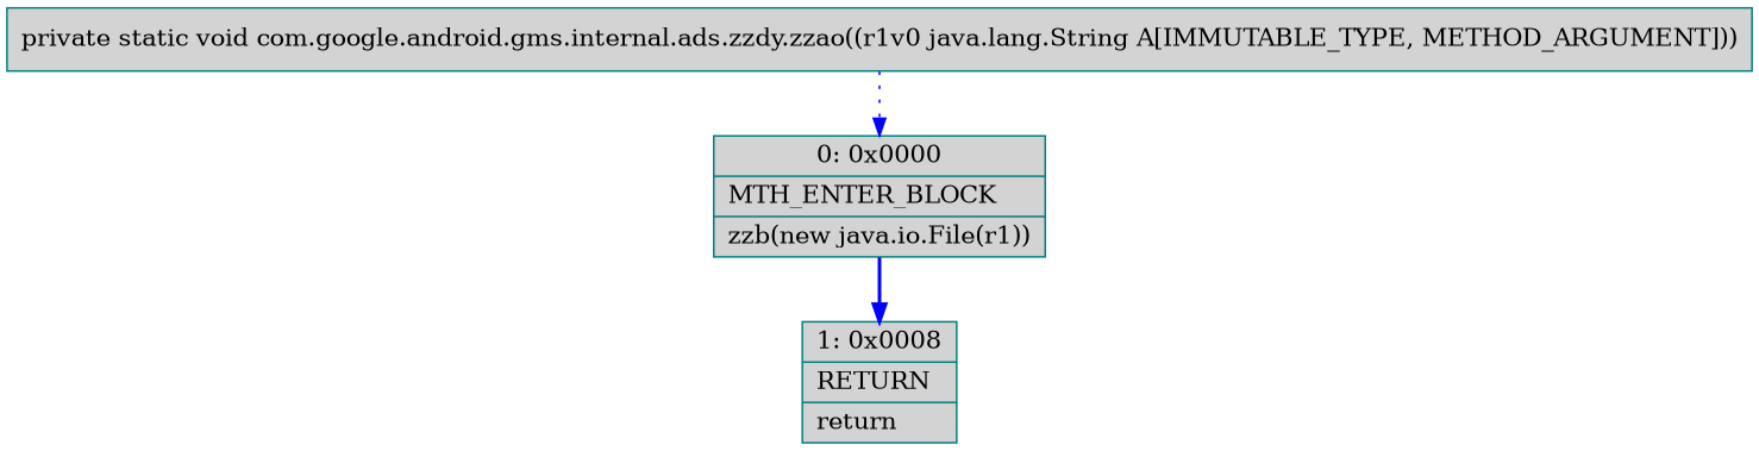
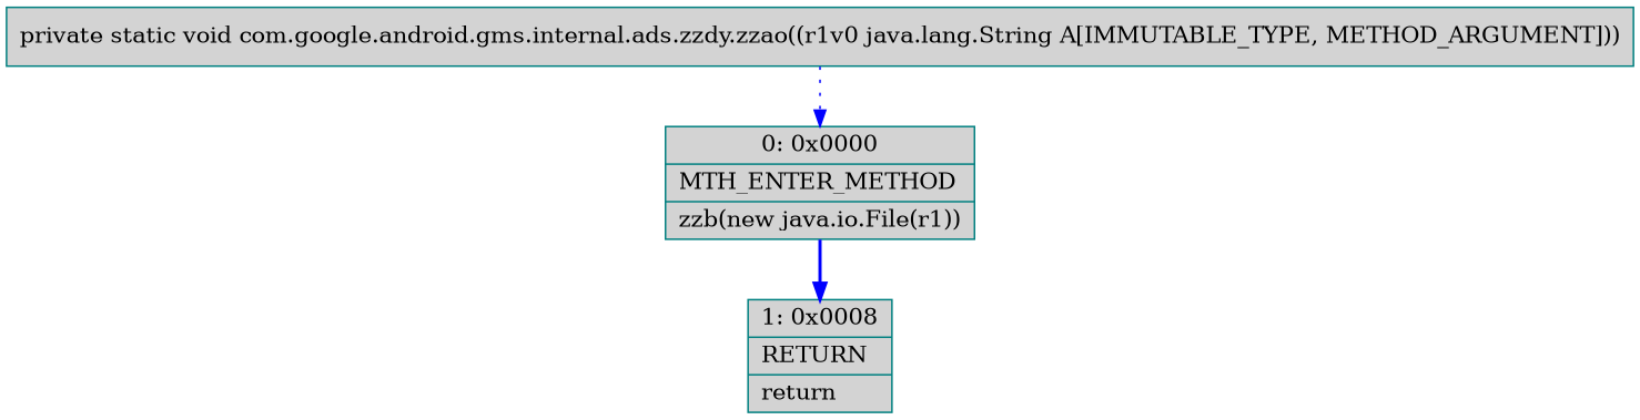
  digraph {
    node [shape=record style=filled fillcolor=lightgrey color=teal]
    edge [color=blue]
-   n1 [label="{0\:\ 0x0000|MTH_ENTER_BLOCK\l|zzb(new java.io.File(r1))\l}"]
+   n1 [label="{0\:\ 0x0000|MTH_ENTER_METHOD\l|zzb(new java.io.File(r1))\l}"]
    n2 [label="{1\:\ 0x0008|RETURN\l|return\l}"]
    n3 [label="{private static void com.google.android.gms.internal.ads.zzdy.zzao((r1v0 java.lang.String A[IMMUTABLE_TYPE, METHOD_ARGUMENT])) }"]
    n1 -> n2 [style=bold]
    n3 -> n1 [style=dotted]
  }
